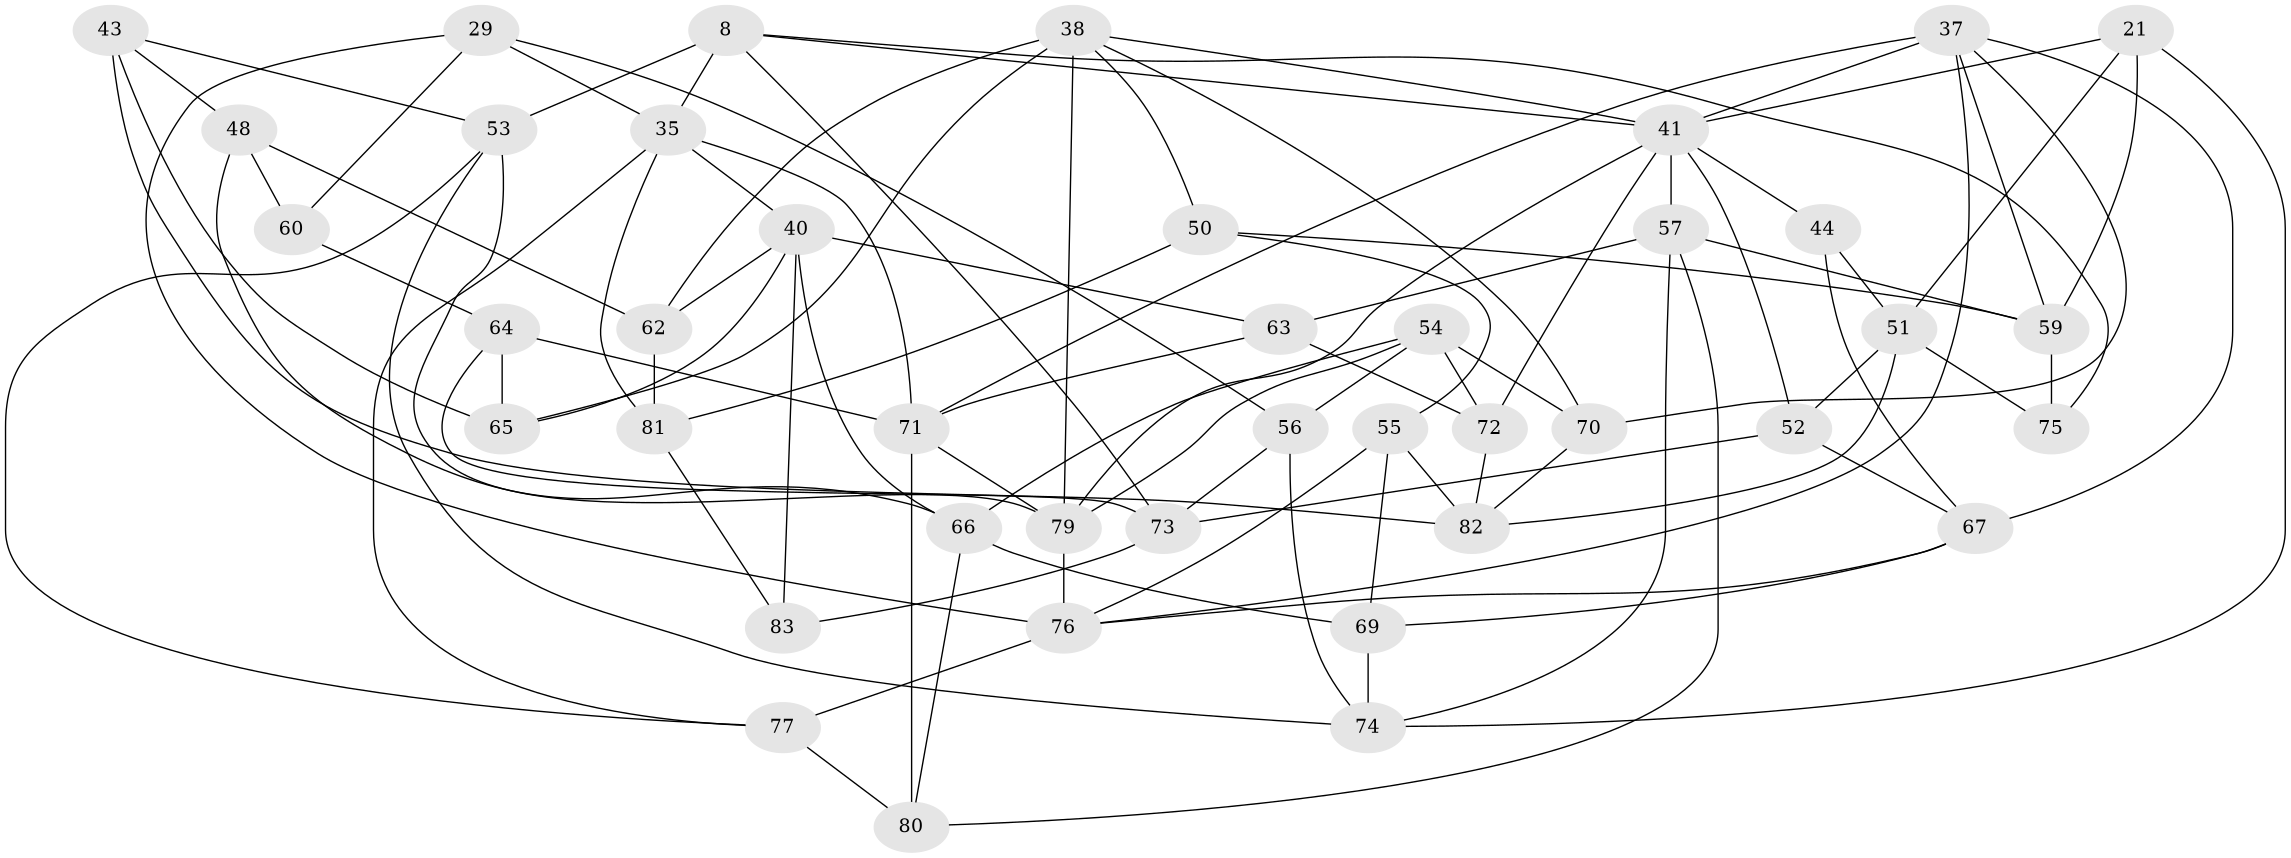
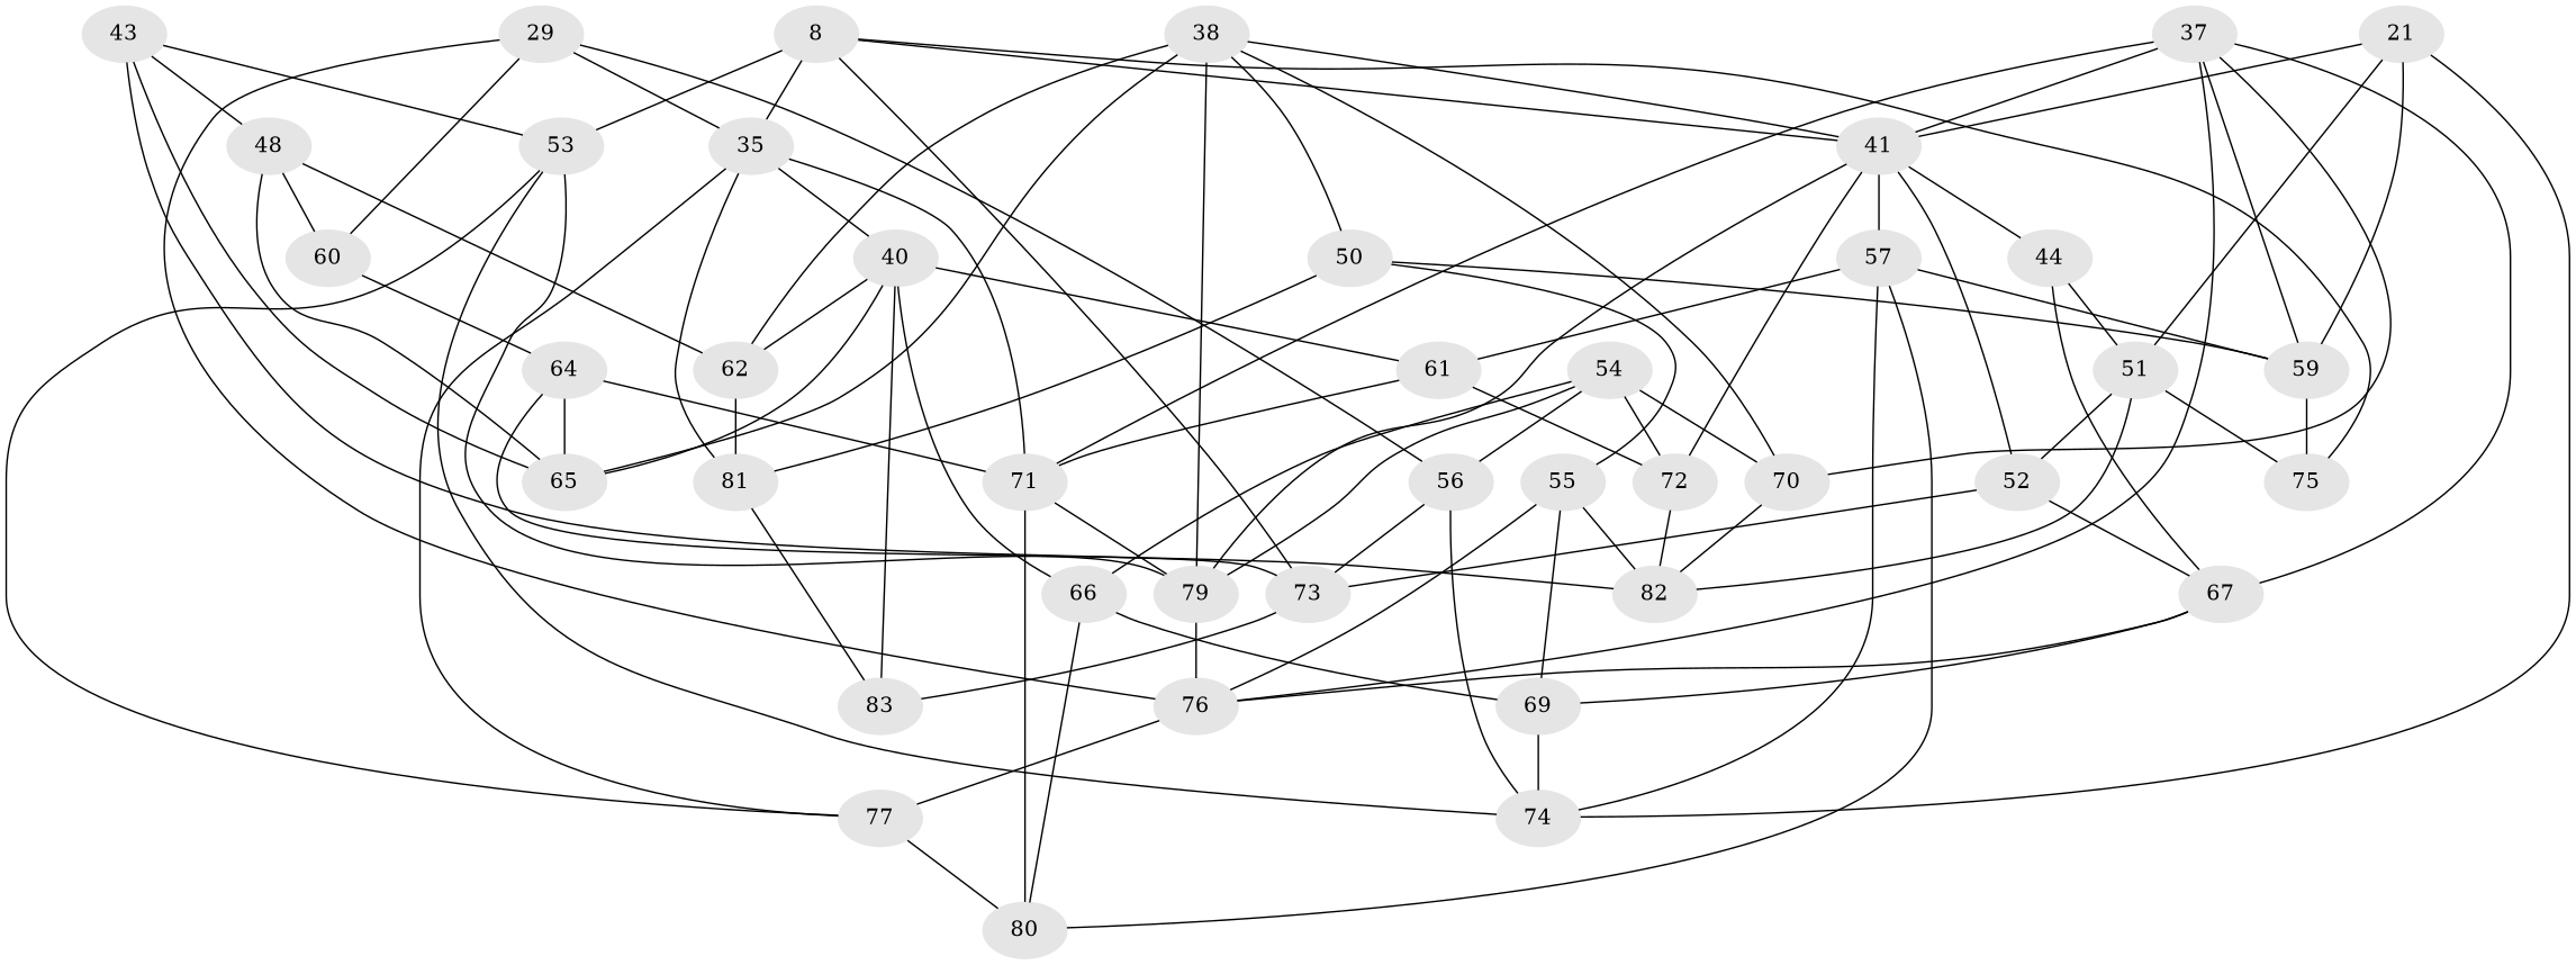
  graph {
    fontname="DejaVu Serif"
    node [color=gray90 fontname="DejaVu Serif" style=filled]
    edge [fontname="DejaVu Serif"]
    8 [super="+1"]
    35 [super="+26"]
    41 [super="+9+16"]
    53 [super="+28"]
    73 [super="+68"]
    75
    40 [super="+2+33"]
    71 [super="+19"]
    77 [super="+61"]
    81 [super="+58"]
    79 [super="+78"]
    44
    52
    57 [super="+39"]
    72
    74 [super="+31+20"]
    83
    21
    51 [super="+42"]
    59 [super="+47"]
    82 [super="+11"]
    29
    56 [super="+45"]
    60
    76 [super="+10+23"]
    64 [super="+14"]
    62 [super="+25"]
    65 [super="+15"]
-   63
+   63 [label=61]
    66 [super="+49"]
    80 [super="+32"]
    37 [super="+34"]
    67 [super="+27"]
    70 [super="+46"]
    69 [super="+17+36"]
    38 [super="+22"]
    50
    55
    43 [super="+12"]
    48
    54 [super="+18+24"]
    8 -- 35
    8 -- 41
    8 -- 53 [weight=2]
    8 -- 73
    8 -- 75
    35 -- 40
    35 -- 71 [weight=2]
    35 -- 77
    35 -- 81 [weight=2]
    41 -- 79
    41 -- 44
    41 -- 52
    41 -- 57 [weight=3]
    41 -- 72
    53 -- 77
    53 -- 79
    53 -- 74
    73 -- 83 [weight=2]
    40 -- 83
    40 -- 62 [weight=2]
    40 -- 65
    40 -- 63
    40 -- 66
    71 -- 79 [weight=2]
    71 -- 80
    77 -- 80 [weight=2]
    81 -- 83
    79 -- 76 [weight=2]
    44 -- 51
    44 -- 67 [weight=2]
    52 -- 73
    52 -- 67
    57 -- 74
    57 -- 59 [weight=2]
    57 -- 63
    57 -- 80
    72 -- 82
    21 -- 41
    21 -- 74
    21 -- 51
    21 -- 59
    51 -- 75 [weight=2]
    51 -- 52
    51 -- 82
    59 -- 75
    29 -- 35
    29 -- 56
    29 -- 60
    29 -- 76
    56 -- 73
    56 -- 74 [weight=2]
    60 -- 64 [weight=2]
    76 -- 77 [weight=2]
    64 -- 73
    64 -- 71
    64 -- 65 [weight=2]
    62 -- 81 [weight=2]
    63 -- 71
    63 -- 72
    66 -- 80 [weight=2]
    66 -- 69 [weight=3]
    37 -- 41 [weight=2]
    37 -- 71
    37 -- 59
    37 -- 76
    37 -- 67
    37 -- 70 [weight=2]
    67 -- 76
    67 -- 69
    70 -- 82
    69 -- 74 [weight=3]
    38 -- 41
    38 -- 79
    38 -- 62
    38 -- 65
    38 -- 70
    38 -- 50
    50 -- 81
    50 -- 59
    50 -- 55
    55 -- 82
    55 -- 76
    55 -- 69
    43 -- 53
    43 -- 82 [weight=2]
    43 -- 65 [weight=2]
    43 -- 48
    48 -- 60
    48 -- 62
-   48 -- 66
+   48 -- 65
    54 -- 79
    54 -- 72
    54 -- 56
    54 -- 66
    54 -- 70 [weight=2]
  }
